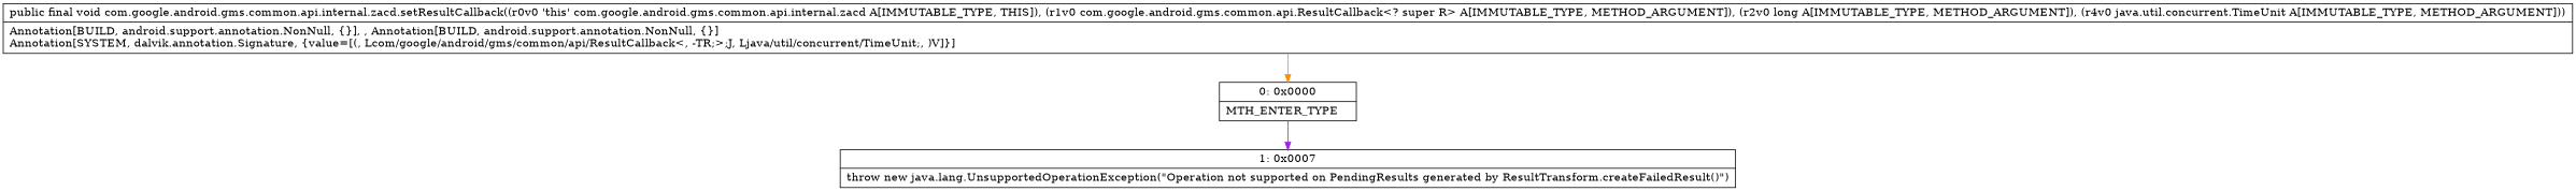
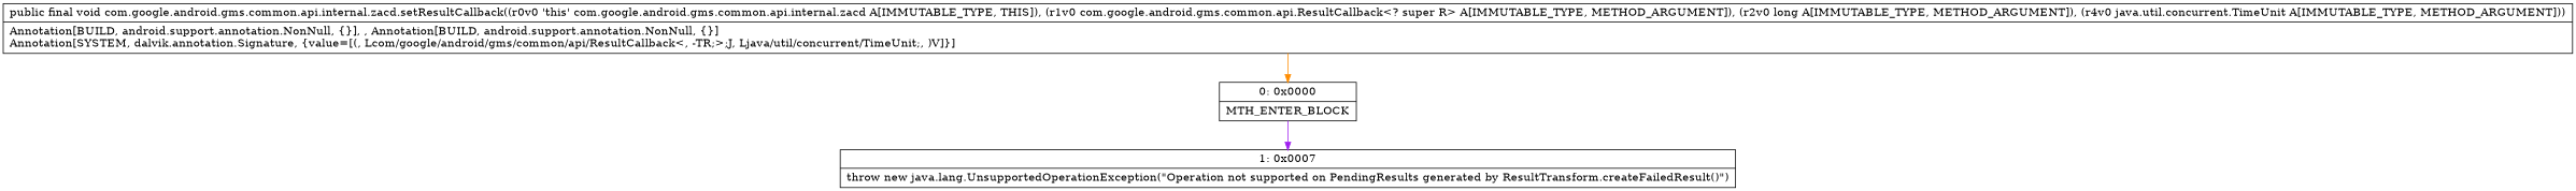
  digraph {
    node [shape=record]
-   n1 [label="{0\:\ 0x0000|MTH_ENTER_TYPE\l}"]
+   n1 [label="{0\:\ 0x0000|MTH_ENTER_BLOCK\l}"]
    n2 [label="{1\:\ 0x0007|throw new java.lang.UnsupportedOperationException(\"Operation not supported on PendingResults generated by ResultTransform.createFailedResult()\")\l}"]
    n3 [label="{public final void com.google.android.gms.common.api.internal.zacd.setResultCallback((r0v0 'this' com.google.android.gms.common.api.internal.zacd A[IMMUTABLE_TYPE, THIS]), (r1v0 com.google.android.gms.common.api.ResultCallback\<? super R\> A[IMMUTABLE_TYPE, METHOD_ARGUMENT]), (r2v0 long A[IMMUTABLE_TYPE, METHOD_ARGUMENT]), (r4v0 java.util.concurrent.TimeUnit A[IMMUTABLE_TYPE, METHOD_ARGUMENT]))  | Annotation[BUILD, android.support.annotation.NonNull, \{\}], , Annotation[BUILD, android.support.annotation.NonNull, \{\}]\lAnnotation[SYSTEM, dalvik.annotation.Signature, \{value=[(, Lcom\/google\/android\/gms\/common\/api\/ResultCallback\<, \-TR;\>;J, Ljava\/util\/concurrent\/TimeUnit;, )V]\}]\l}"]
    n1 -> n2 [color=purple]
    n3 -> n1 [color=darkorange]
  }
